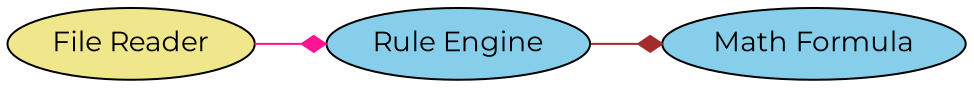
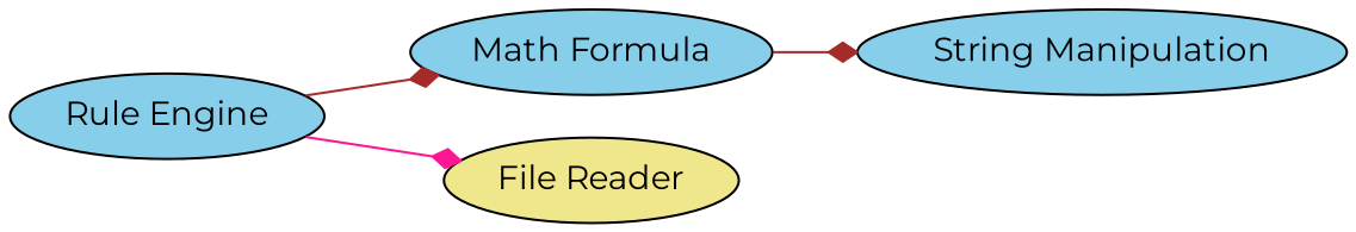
  digraph {
    fontname=Montserrat
    rankdir=LR
    node [fillcolor=skyblue fontname=Montserrat style=filled]
    edge [arrowhead=diamond color=brown fontname=Montserrat]
    n1 [label="Rule Engine"]
    n2 [label="Math Formula"]
+   n3 [label="String Manipulation"]
    n4 [fillcolor=khaki label="File Reader"]
    n1 -> n2
-   n4 -> n1 [color=deeppink]
+   n2 -> n3
+   n1 -> n4 [color=deeppink]
  }
